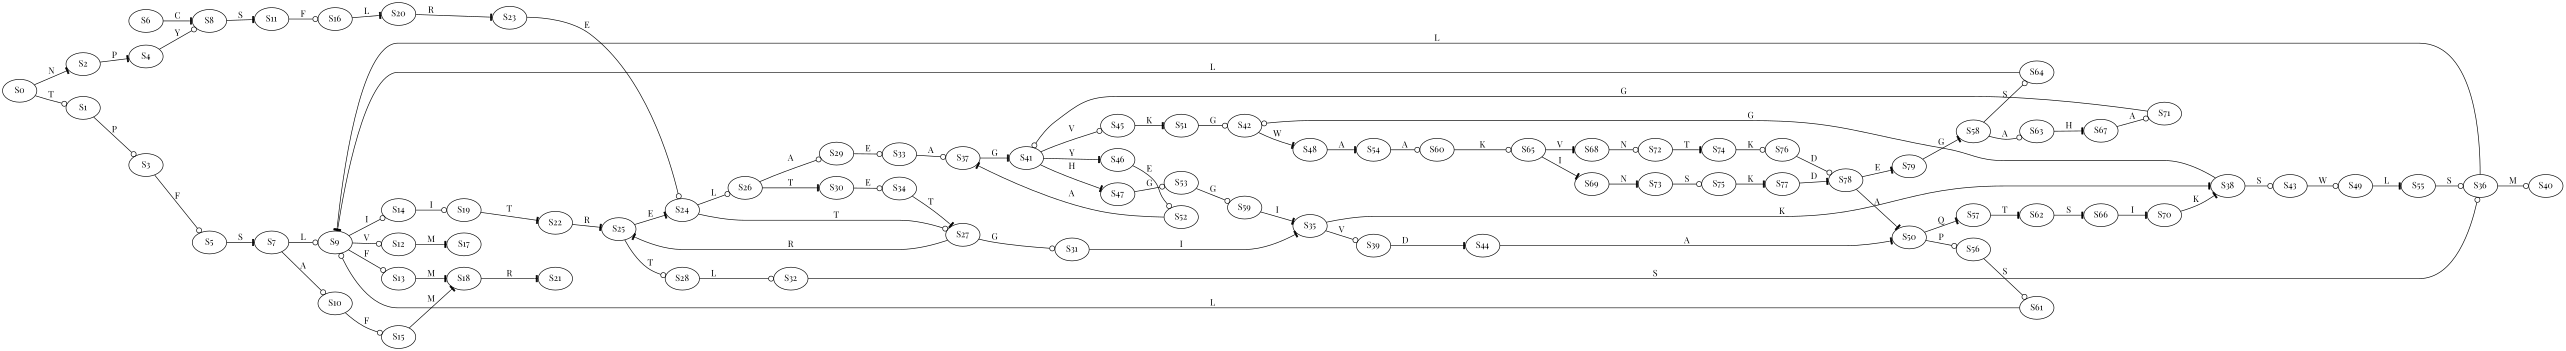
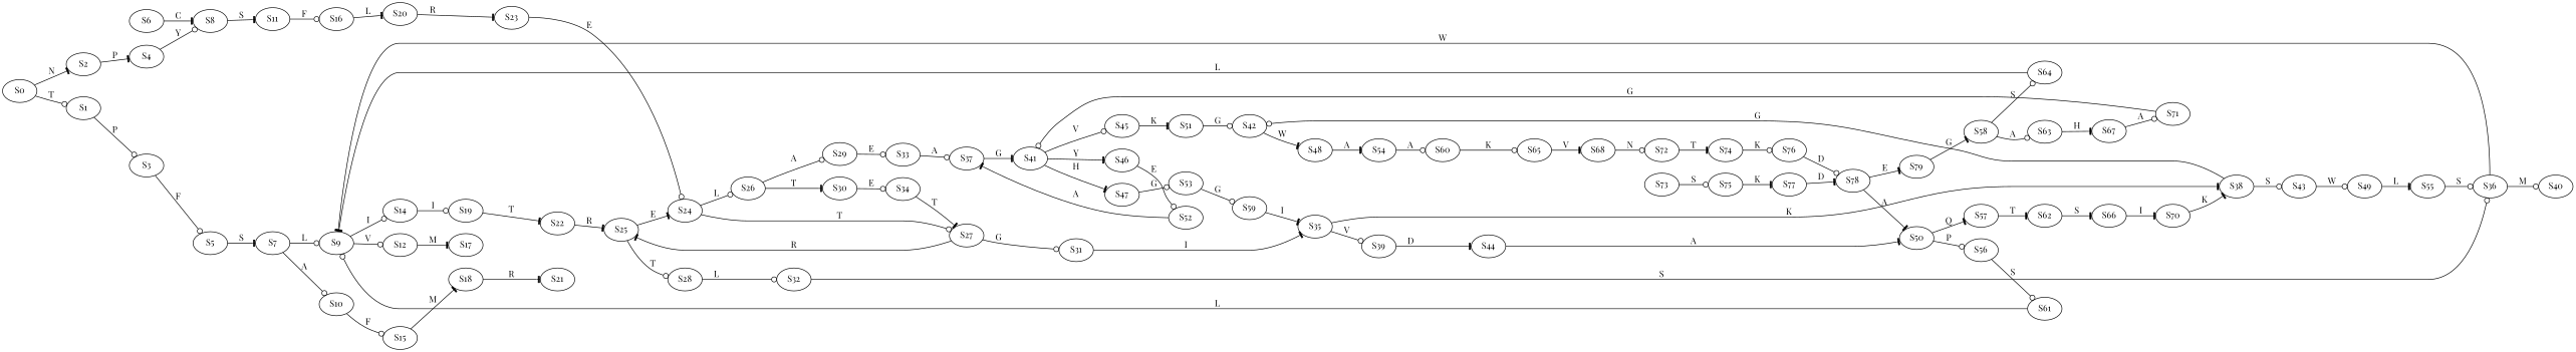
  strict digraph {
    fontname="Playfair Display"
    rankdir=LR
    node [fontname="Playfair Display"]
    edge [arrowhead=odot fontname="Playfair Display"]
    S0
    S1
    S2
    S3
    S4
    S5
    S8
    S7
    S6
    S9
    S10
    S11
    S12
-   S13
    S14
    S15
    S16
    S17
    S18
    S19
    S20
    S21
    S22
    S23
    S25
    S24
    S26
    S27
    S28
    S29
    S30
    S31
    S32
    S33
    S34
    S35
    S36
    S37
    S38
    S39
    S40
    S41
    S42
    S43
    S44
    S45
    S46
    S47
    S48
    S49
    S50
    S51
    S52
    S53
    S54
    S55
    S56
    S57
    S59
    S60
    S61
    S62
    S58
    S63
    S64
    S65
    S66
    S67
    S68
-   S69
    S70
    S71
    S72
    S73
    S74
    S75
    S76
    S77
    S78
    S79
    S0 -> S1 [label=T]
    S0 -> S2 [arrowhead=tee label=N]
    S1 -> S3 [label=P]
    S2 -> S4 [arrowhead=tee label=P]
    S3 -> S5 [label=F]
    S4 -> S8 [label=Y]
    S5 -> S7 [arrowhead=tee label=S]
    S8 -> S11 [arrowhead=tee label=S]
    S7 -> S9 [label=L]
    S7 -> S10 [label=A]
    S6 -> S8 [arrowhead=tee label=C]
    S9 -> S12 [label=V]
-   S9 -> S13 [label=F]
    S9 -> S14 [label=I]
    S10 -> S15 [label=F]
    S11 -> S16 [label=F]
    S12 -> S17 [arrowhead=tee label=M]
-   S13 -> S18 [arrowhead=tee label=M]
    S14 -> S19 [label=I]
    S15 -> S18 [arrowhead=tee label=M]
    S16 -> S20 [arrowhead=tee label=L]
    S18 -> S21 [arrowhead=tee label=R]
    S19 -> S22 [arrowhead=tee label=T]
    S20 -> S23 [arrowhead=tee label=R]
    S22 -> S25 [arrowhead=tee label=R]
    S23 -> S24 [label=E]
    S25 -> S24 [arrowhead=tee label=E]
    S25 -> S28 [label=T]
    S24 -> S26 [label=L]
    S24 -> S27 [label=T]
    S26 -> S29 [label=A]
    S26 -> S30 [arrowhead=tee label=T]
    S27 -> S25 [arrowhead=tee label=R]
    S27 -> S31 [label=G]
    S28 -> S32 [label=L]
    S29 -> S33 [label=E]
    S30 -> S34 [label=E]
    S31 -> S35 [arrowhead=tee label=I]
    S32 -> S36 [label=S]
    S33 -> S37 [label=A]
    S34 -> S27 [arrowhead=tee label=T]
    S35 -> S38 [arrowhead=tee label=K]
    S35 -> S39 [label=V]
-   S36 -> S9 [arrowhead=tee label=L]
+   S36 -> S9 [arrowhead=tee label=W]
    S36 -> S40 [label=M]
    S37 -> S41 [arrowhead=tee label=G]
    S38 -> S42 [label=G]
    S38 -> S43 [label=S]
    S39 -> S44 [arrowhead=tee label=D]
    S41 -> S45 [label=V]
    S41 -> S46 [arrowhead=tee label=Y]
    S41 -> S47 [arrowhead=tee label=H]
    S42 -> S48 [arrowhead=tee label=W]
    S43 -> S49 [label=W]
    S44 -> S50 [arrowhead=tee label=A]
    S45 -> S51 [arrowhead=tee label=K]
    S46 -> S52 [label=E]
    S47 -> S53 [label=G]
    S48 -> S54 [arrowhead=tee label=A]
    S49 -> S55 [arrowhead=tee label=L]
    S50 -> S56 [label=P]
    S50 -> S57 [arrowhead=tee label=Q]
    S51 -> S42 [label=G]
    S52 -> S37 [arrowhead=tee label=A]
    S53 -> S59 [label=G]
    S54 -> S60 [label=A]
    S55 -> S36 [label=S]
    S56 -> S61 [label=S]
    S57 -> S62 [arrowhead=tee label=T]
    S59 -> S35 [arrowhead=tee label=I]
    S60 -> S65 [label=K]
    S61 -> S9 [label=L]
    S62 -> S66 [arrowhead=tee label=S]
    S58 -> S63 [label=A]
    S58 -> S64 [label=S]
    S63 -> S67 [arrowhead=tee label=H]
    S64 -> S9 [arrowhead=tee label=L]
    S65 -> S68 [arrowhead=tee label=V]
-   S65 -> S69 [arrowhead=tee label=I]
    S66 -> S70 [arrowhead=tee label=I]
    S67 -> S71 [label=A]
    S68 -> S72 [label=N]
-   S69 -> S73 [arrowhead=tee label=N]
    S70 -> S38 [arrowhead=tee label=K]
    S71 -> S41 [label=G]
    S72 -> S74 [arrowhead=tee label=T]
    S73 -> S75 [label=S]
    S74 -> S76 [label=K]
    S75 -> S77 [arrowhead=tee label=K]
    S76 -> S78 [label=D]
    S77 -> S78 [arrowhead=tee label=D]
    S78 -> S50 [arrowhead=tee label=A]
    S78 -> S79 [arrowhead=tee label=E]
    S79 -> S58 [arrowhead=tee label=G]
  }
